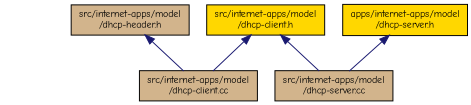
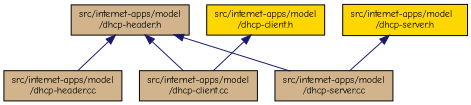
  digraph {
    fontname="Comic Neue"
    node [color=black fillcolor=tan fontname="Comic Neue" fontsize=10 shape=record style=filled]
    edge [color=midnightblue dir=back fontname="Comic Neue" fontsize=10 labelfontname=Helvetica labelfontsize=10 style=solid]
    n1 [fontcolor=black height=0.2 label="src/internet-apps/model\l/dhcp-header.h" width=0.4]
    n2 [height=0.2 label="src/internet-apps/model\l/dhcp-client.cc" width=0.4]
+   n3 [height=0.2 label="src/internet-apps/model\l/dhcp-header.cc" width=0.4]
    n4 [height=0.2 label="src/internet-apps/model\l/dhcp-server.cc" width=0.4]
    n5 [fillcolor=gold height=0.2 label="src/internet-apps/model\l/dhcp-client.h" width=0.4]
-   n6 [fillcolor=gold height=0.2 label="apps/internet-apps/model\l/dhcp-server.h" width=0.4]
+   n6 [fillcolor=gold height=0.2 label="src/internet-apps/model\l/dhcp-server.h" width=0.4]
    n1 -> n2
-   n5 -> n4
+   n1 -> n3
+   n1 -> n4
    n5 -> n2
    n6 -> n4
  }
